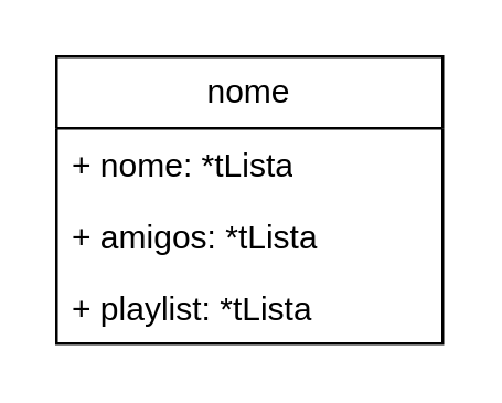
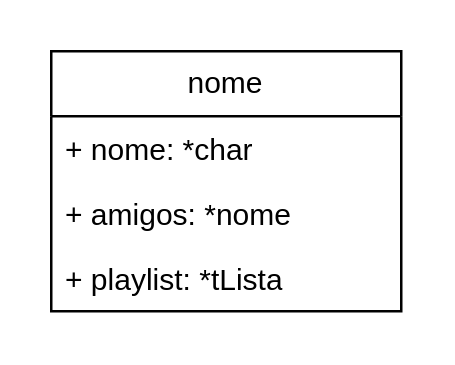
  <mxCell id="0" />
  <mxCell id="1" parent="0" />
  <mxCell id="2" value="nome" style="swimlane;fontStyle=0;childLayout=stackLayout;horizontal=1;startSize=26;fillColor=none;horizontalStack=0;resizeParent=1;resizeParentMax=0;resizeLast=0;collapsible=1;marginBottom=0;whiteSpace=wrap;html=1;" vertex="1" parent="1"><mxGeometry x="20" y="20" width="140" height="104" as="geometry" /></mxCell>
- <mxCell id="3" value="+ nome: *tLista" style="text;strokeColor=none;fillColor=none;align=left;verticalAlign=top;spacingLeft=4;spacingRight=4;overflow=hidden;rotatable=0;points=[[0,0.5],[1,0.5]];portConstraint=eastwest;whiteSpace=wrap;html=1;" vertex="1" parent="2"><mxGeometry y="26" width="140" height="26" as="geometry" /></mxCell>
- <mxCell id="4" value="+ amigos: *tLista" style="text;strokeColor=none;fillColor=none;align=left;verticalAlign=top;spacingLeft=4;spacingRight=4;overflow=hidden;rotatable=0;portConstraint=eastwest;whiteSpace=wrap;html=1;" vertex="1" parent="2"><mxGeometry y="52" width="140" height="26" as="geometry" /></mxCell>
+ <mxCell id="3" value="+ nome: *char" style="text;strokeColor=none;fillColor=none;align=left;verticalAlign=top;spacingLeft=4;spacingRight=4;overflow=hidden;rotatable=0;points=[[0,0.5],[1,0.5]];portConstraint=eastwest;whiteSpace=wrap;html=1;" vertex="1" parent="2"><mxGeometry y="26" width="140" height="26" as="geometry" /></mxCell>
+ <mxCell id="4" value="+ amigos: *nome" style="text;strokeColor=none;fillColor=none;align=left;verticalAlign=top;spacingLeft=4;spacingRight=4;overflow=hidden;rotatable=0;portConstraint=eastwest;whiteSpace=wrap;html=1;" vertex="1" parent="2"><mxGeometry y="52" width="140" height="26" as="geometry" /></mxCell>
  <mxCell id="5" value="+ playlist: *tLista" style="text;strokeColor=none;fillColor=none;align=left;verticalAlign=top;spacingLeft=4;spacingRight=4;overflow=hidden;rotatable=0;points=[[0,0.5],[1,0.5]];portConstraint=eastwest;whiteSpace=wrap;html=1;" vertex="1" parent="2"><mxGeometry y="78" width="140" height="26" as="geometry" /></mxCell>
